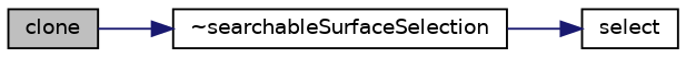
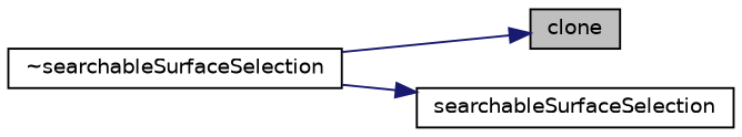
  digraph {
    rankdir=LR
    node [color=black fontname=Helvetica fontsize=10 shape=record]
    edge [color=midnightblue fontname=Helvetica fontsize=10 labelfontname=Helvetica labelfontsize=10 style=solid]
    n1 [fillcolor=grey75 fontcolor=black height=0.2 label=clone style=filled width=0.4]
    n2 [height=0.2 label="~searchableSurfaceSelection" width=0.4]
-   n3 [height=0.2 label=select width=0.4]
-   n1 -> n2
+   n3 [height=0.2 label=searchableSurfaceSelection width=0.4]
+   n2 -> n1
    n2 -> n3
  }
